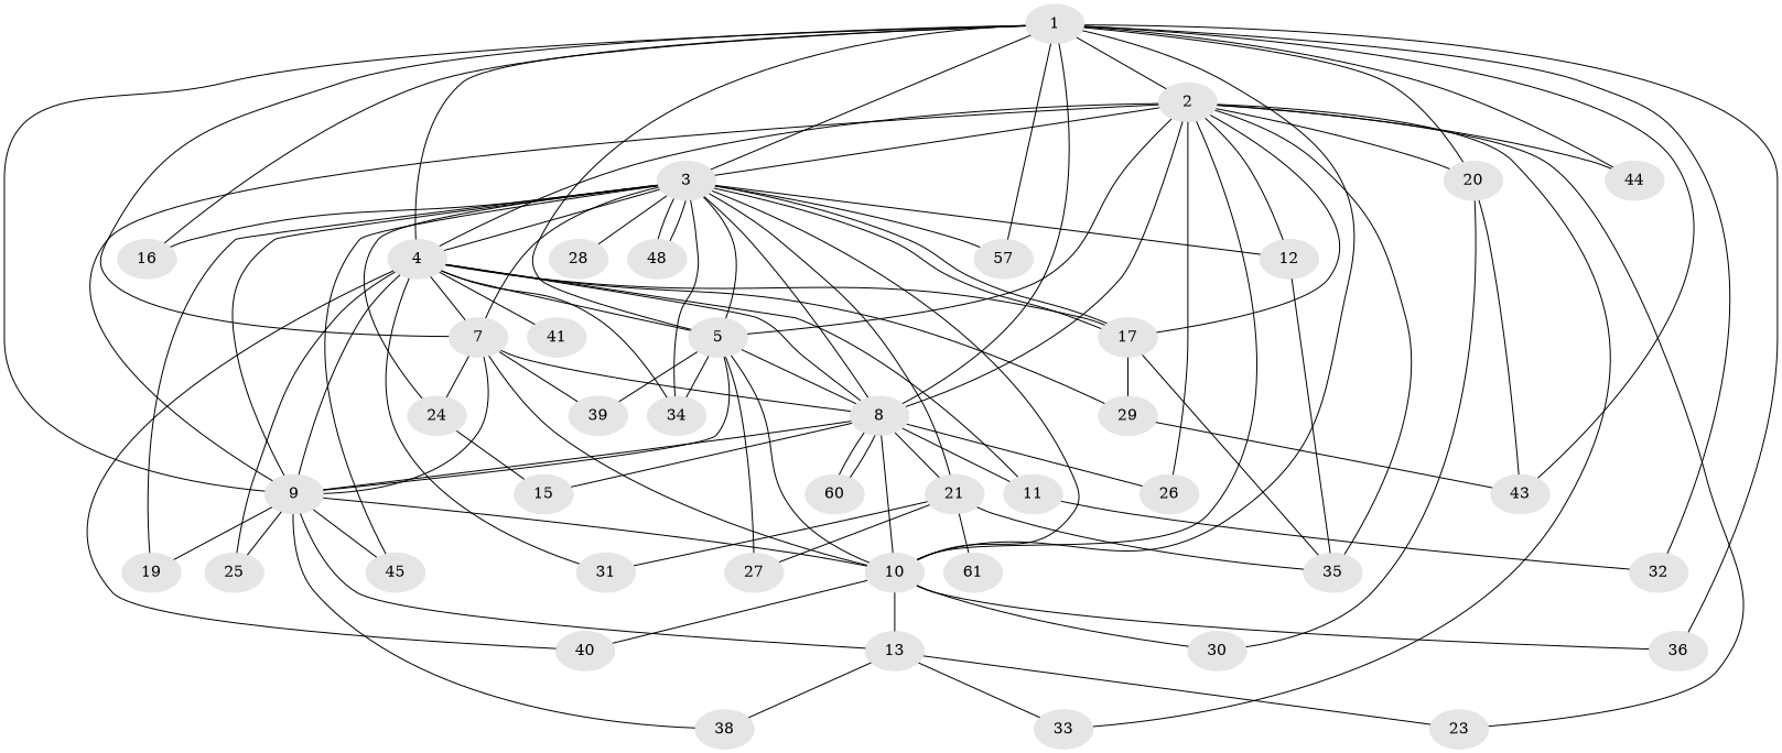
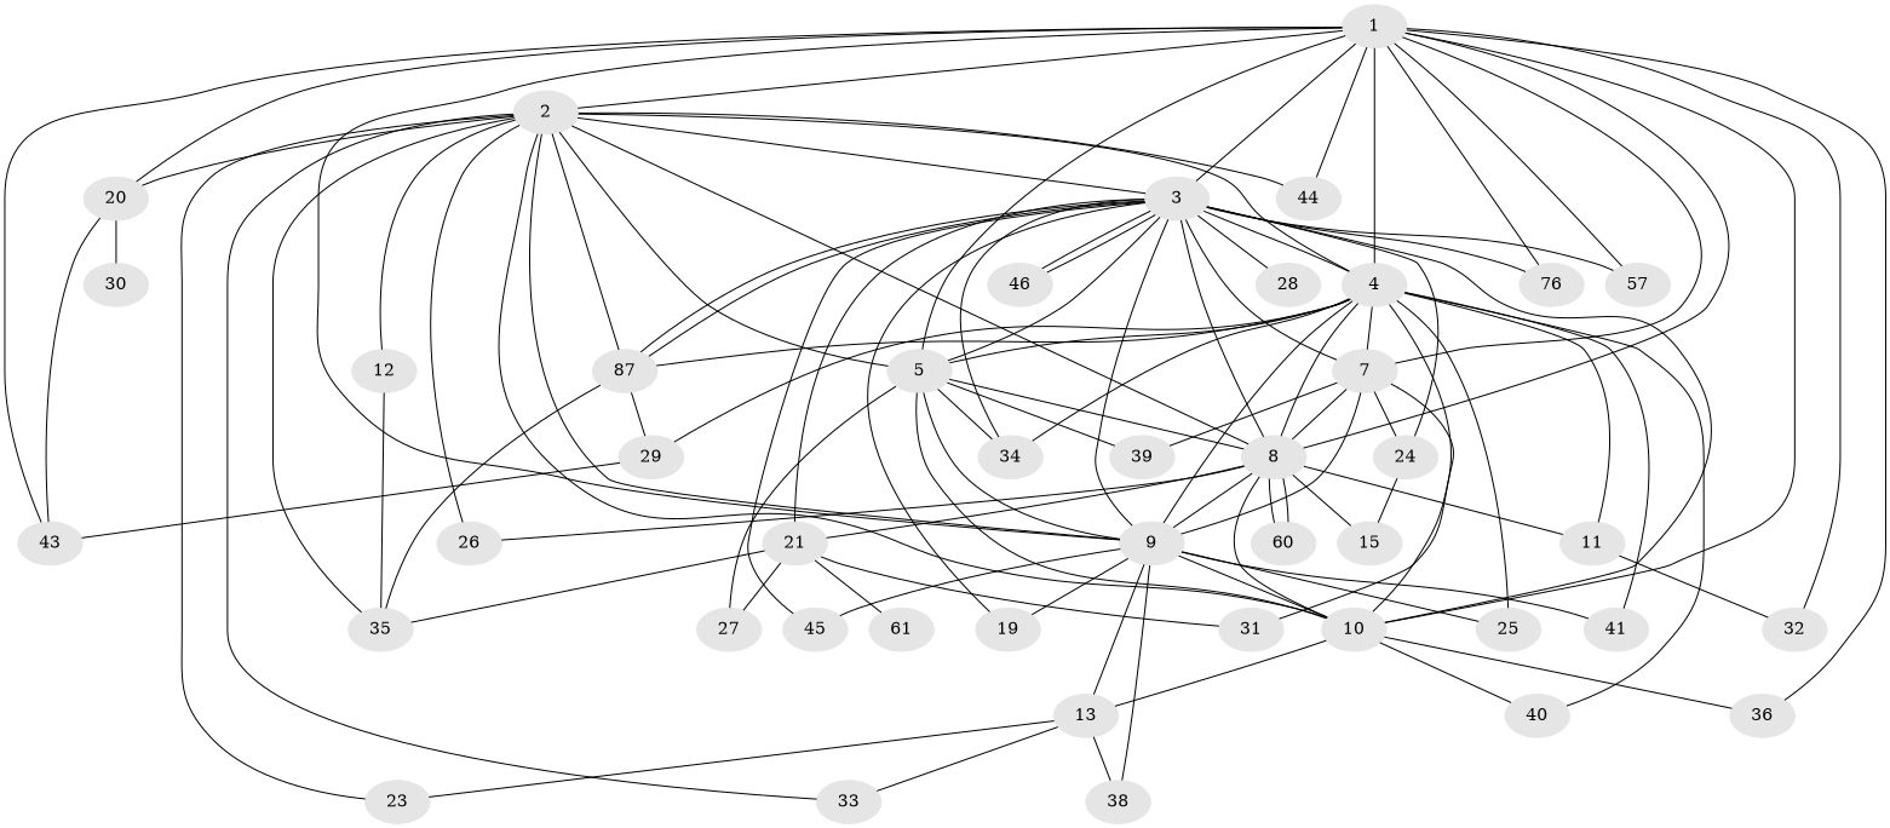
  graph {
    node [color=gray90 style=filled]
    2 [super="+67+50+48+55+37"]
    3
    4 [super="+6+51"]
    5 [super="+54"]
    8 [super="+18+64+42"]
    9
    10
    20
    44
    12
-   17 [super="+63+56"]
+   17 [super="+63+56" label=87]
    23
    26
    33
    35 [super="+52+66"]
    1
    7
-   16
+   16 [label=76]
    32
    36
    43 [super="+53"]
    57
    19
    21
    24
    28
    34
    45
-   46 [label=48]
+   46
    11
    25
    29
    31
    40
    41
    27
    39
    15
    60
    13
    38
    30
    61
    2 -- 3
    2 -- 4 [weight=3]
    2 -- 5 [weight=2]
    2 -- 8
    2 -- 9
    2 -- 10
    2 -- 20 [weight=2]
    2 -- 44
    2 -- 12
    2 -- 17
    2 -- 23
    2 -- 26 [weight=2]
    2 -- 33
    2 -- 35
    3 -- 4 [weight=3]
    3 -- 5
    3 -- 8 [weight=2]
    3 -- 9
    3 -- 10
-   3 -- 12
    3 -- 17
    3 -- 17
    3 -- 7
    3 -- 16
    3 -- 57
    3 -- 19
    3 -- 21
    3 -- 24
    3 -- 28
    3 -- 34
    3 -- 45
    3 -- 46
    3 -- 46
    4 -- 5 [weight=2]
    4 -- 8 [weight=2]
    4 -- 9 [weight=3]
    4 -- 17
    4 -- 7 [weight=2]
    4 -- 34
    4 -- 11
    4 -- 25
    4 -- 29
    4 -- 31
    4 -- 40
    4 -- 41
    5 -- 8
    5 -- 9
    5 -- 10
    5 -- 34
    5 -- 27
    5 -- 39 [weight=2]
    8 -- 9
    8 -- 10
    8 -- 26
    8 -- 21
    8 -- 11
    8 -- 15
    8 -- 60
    8 -- 60
    9 -- 10
    9 -- 19
    9 -- 45
    9 -- 25
+   9 -- 41
    9 -- 13
    9 -- 38
    10 -- 36
    10 -- 40
    10 -- 13
-   10 -- 30
    20 -- 43
    20 -- 30
    12 -- 35
    17 -- 35
    17 -- 29
    1 -- 2
    1 -- 3
    1 -- 4 [weight=2]
    1 -- 5
    1 -- 8
    1 -- 9
    1 -- 10
    1 -- 20
    1 -- 44
    1 -- 7
    1 -- 16
    1 -- 32
    1 -- 36
    1 -- 43
    1 -- 57
    7 -- 8 [weight=2]
    7 -- 9
    7 -- 10
    7 -- 24
    7 -- 39
    21 -- 35
    21 -- 31
    21 -- 27
    21 -- 61
    24 -- 15
    11 -- 32
    29 -- 43
    13 -- 23
    13 -- 33
    13 -- 38
  }
